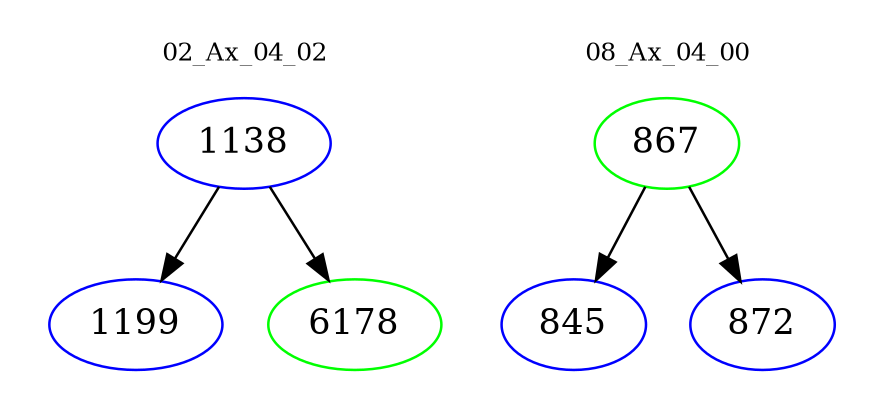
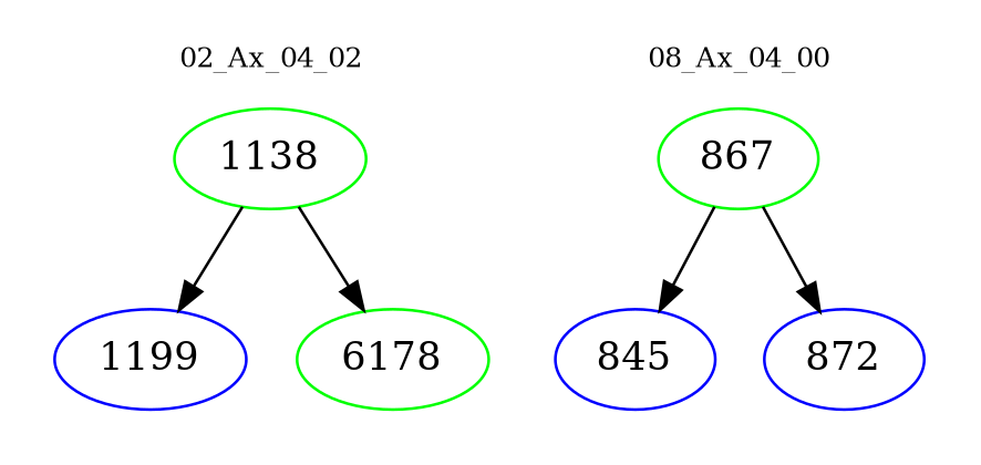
  digraph {
    node [color=green]
    edge [color=black]
-   n1 [color=blue label=1138]
+   n1 [label=1138]
    n2 [color=blue label=1199]
    n3 [label=6178]
    n4 [label=867]
    n5 [color=blue label=845]
    n6 [color=blue label=872]
    subgraph cluster_1 {
      color=white
      fontsize=10
      label="02_Ax_04_02"
      n1
      n2
      n3
    }
    subgraph cluster_2 {
      color=white
      fontsize=10
      label="08_Ax_04_00"
      n4
      n5
      n6
    }
    n1 -> n2
    n1 -> n3
    n4 -> n5
    n4 -> n6
  }
